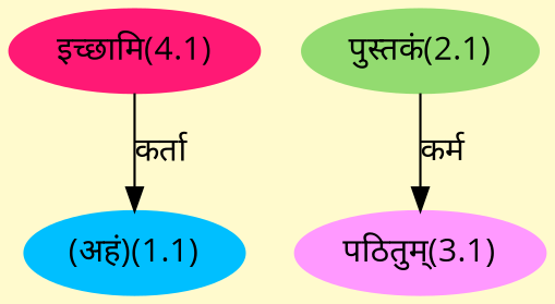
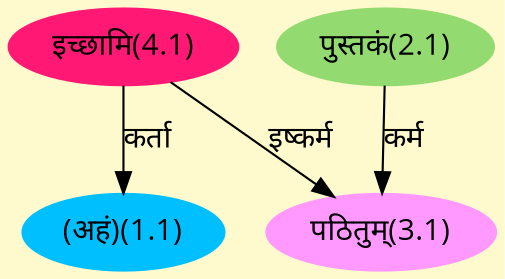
  digraph {
    bgcolor=lemonchiffon1
    compound=true
    fontname="Open Sans"
    rankdir=BT
    node [fontname="Open Sans" style=filled]
    edge [dir=back fontname="Open Sans"]
    n1 [color="#00BFFF" label="(अहं)(1.1)"]
    n2 [color="#FF1975" label="इच्छामि(4.1)"]
    n3 [color="#93DB70" label="पुस्तकं(2.1)"]
    n4 [color="#FF99FF" label="पठितुम्(3.1)"]
    n1 -> n2 [label="कर्ता"]
+   n4 -> n2 [label="इष्कर्म"]
    n4 -> n3 [label="कर्म"]
  }
